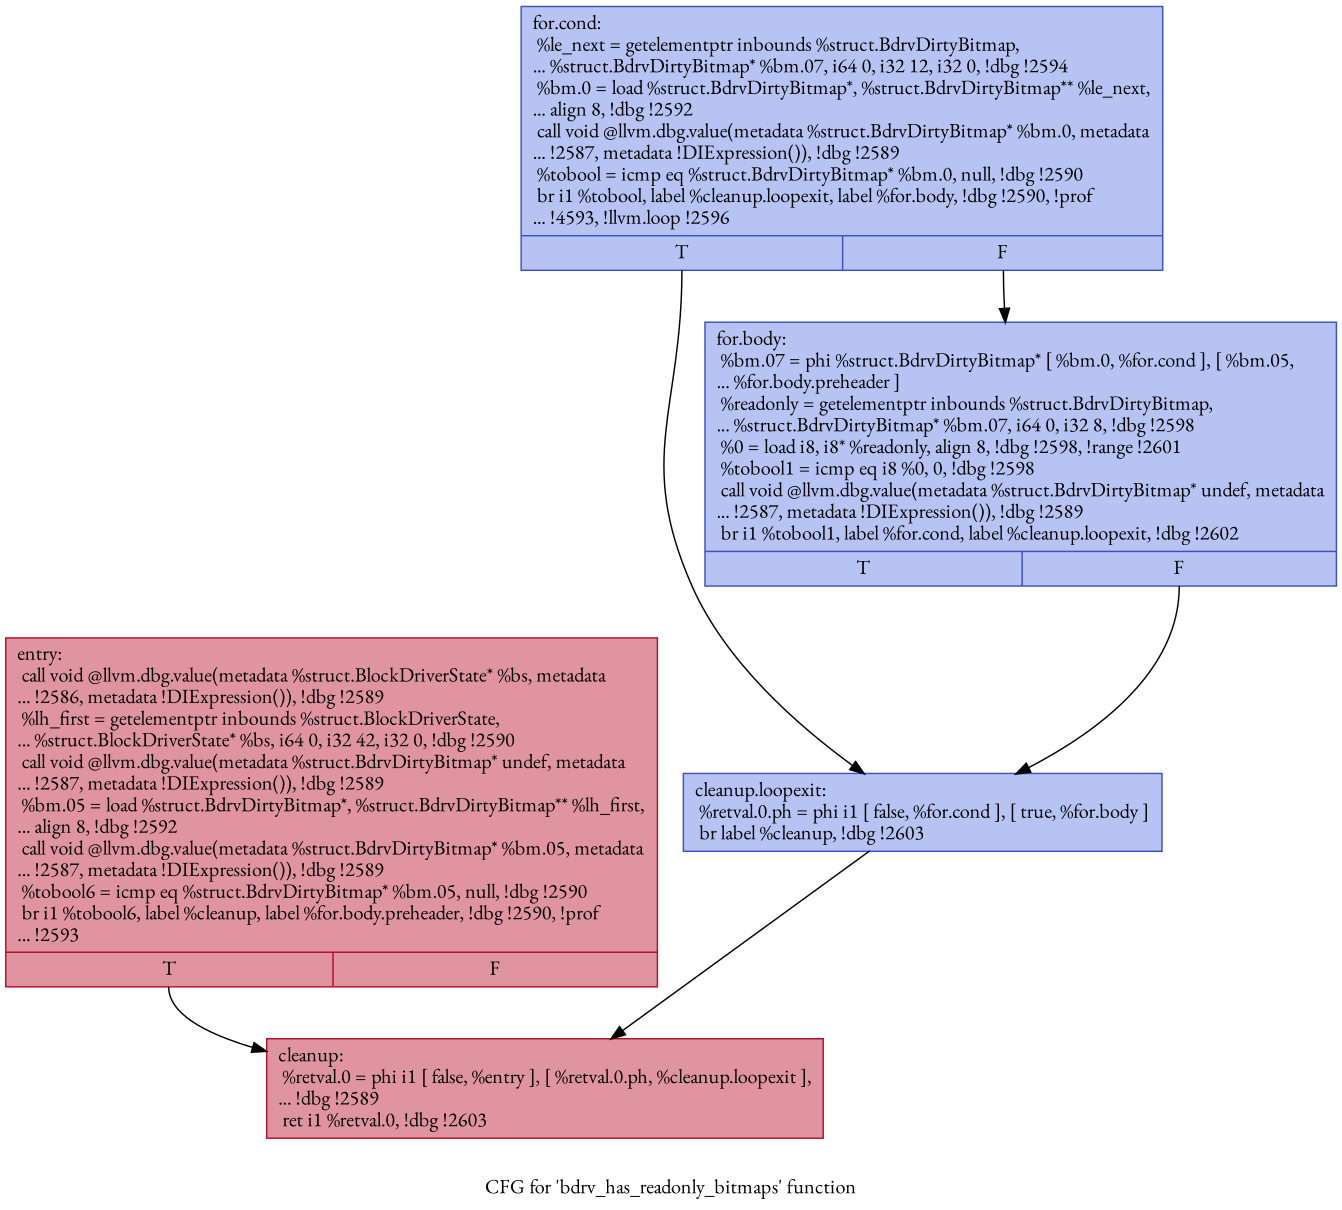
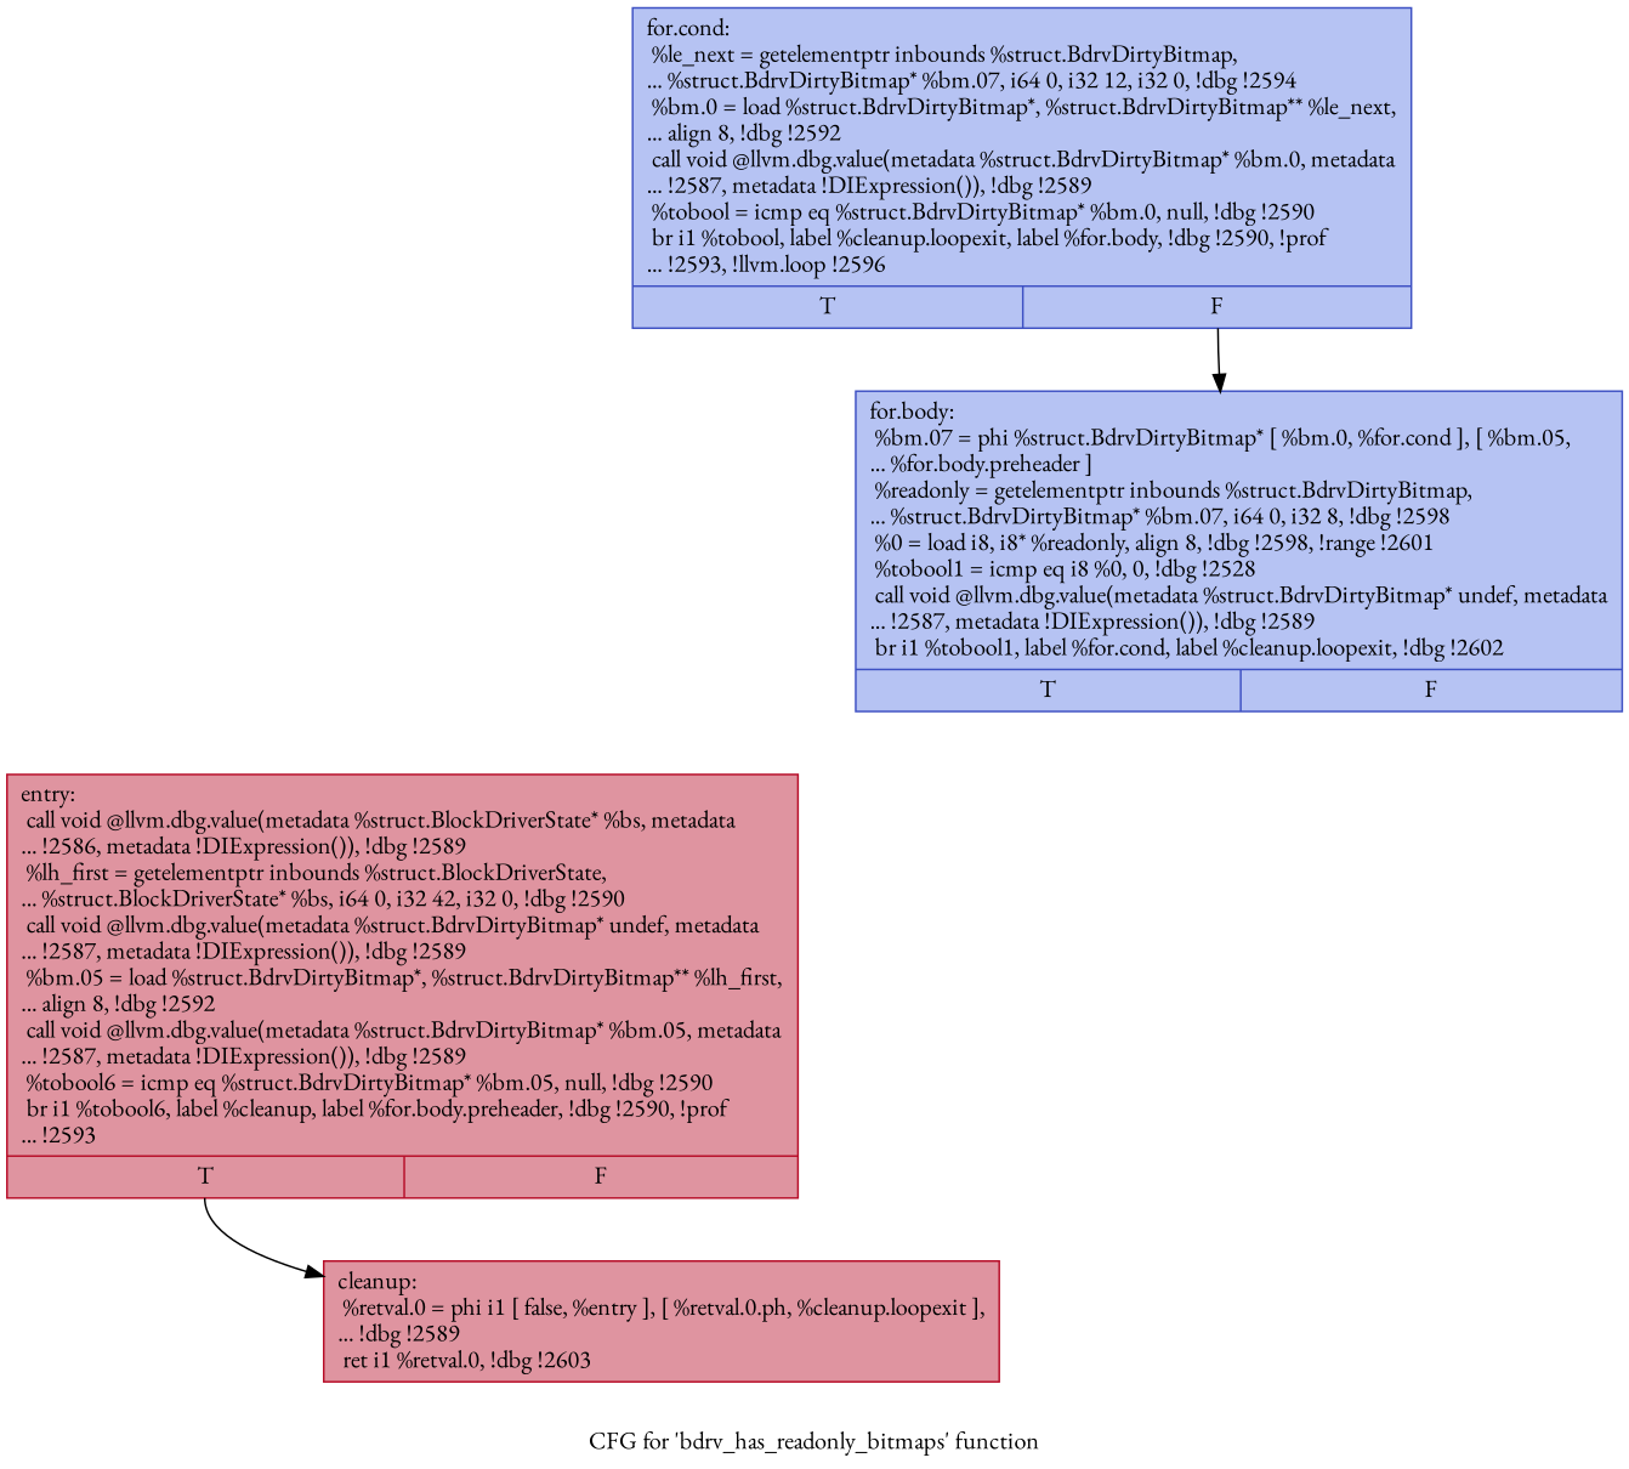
  digraph {
    fontname="EB Garamond"
    label="CFG for 'bdrv_has_readonly_bitmaps' function"
    node [color="#3d50c3ff" fillcolor="#5977e370" fontname="EB Garamond" shape=record style=filled]
    edge [fontname="EB Garamond" tailport=s0]
    n1 [color="#b70d28ff" fillcolor="#b70d2870" label="{entry:\l  call void @llvm.dbg.value(metadata %struct.BlockDriverState* %bs, metadata\l... !2586, metadata !DIExpression()), !dbg !2589\l  %lh_first = getelementptr inbounds %struct.BlockDriverState,\l... %struct.BlockDriverState* %bs, i64 0, i32 42, i32 0, !dbg !2590\l  call void @llvm.dbg.value(metadata %struct.BdrvDirtyBitmap* undef, metadata\l... !2587, metadata !DIExpression()), !dbg !2589\l  %bm.05 = load %struct.BdrvDirtyBitmap*, %struct.BdrvDirtyBitmap** %lh_first,\l... align 8, !dbg !2592\l  call void @llvm.dbg.value(metadata %struct.BdrvDirtyBitmap* %bm.05, metadata\l... !2587, metadata !DIExpression()), !dbg !2589\l  %tobool6 = icmp eq %struct.BdrvDirtyBitmap* %bm.05, null, !dbg !2590\l  br i1 %tobool6, label %cleanup, label %for.body.preheader, !dbg !2590, !prof\l... !2593\l|{<s0>T|<s1>F}}"]
    n2 [color="#b70d28ff" fillcolor="#b70d2870" label="{cleanup:                                          \l  %retval.0 = phi i1 [ false, %entry ], [ %retval.0.ph, %cleanup.loopexit ],\l... !dbg !2589\l  ret i1 %retval.0, !dbg !2603\l}"]
-   n3 [label="{for.body:                                         \l  %bm.07 = phi %struct.BdrvDirtyBitmap* [ %bm.0, %for.cond ], [ %bm.05,\l... %for.body.preheader ]\l  %readonly = getelementptr inbounds %struct.BdrvDirtyBitmap,\l... %struct.BdrvDirtyBitmap* %bm.07, i64 0, i32 8, !dbg !2598\l  %0 = load i8, i8* %readonly, align 8, !dbg !2598, !range !2601\l  %tobool1 = icmp eq i8 %0, 0, !dbg !2598\l  call void @llvm.dbg.value(metadata %struct.BdrvDirtyBitmap* undef, metadata\l... !2587, metadata !DIExpression()), !dbg !2589\l  br i1 %tobool1, label %for.cond, label %cleanup.loopexit, !dbg !2602\l|{<s0>T|<s1>F}}"]
-   n4 [label="{cleanup.loopexit:                                 \l  %retval.0.ph = phi i1 [ false, %for.cond ], [ true, %for.body ]\l  br label %cleanup, !dbg !2603\l}"]
-   n5 [label="{for.cond:                                         \l  %le_next = getelementptr inbounds %struct.BdrvDirtyBitmap,\l... %struct.BdrvDirtyBitmap* %bm.07, i64 0, i32 12, i32 0, !dbg !2594\l  %bm.0 = load %struct.BdrvDirtyBitmap*, %struct.BdrvDirtyBitmap** %le_next,\l... align 8, !dbg !2592\l  call void @llvm.dbg.value(metadata %struct.BdrvDirtyBitmap* %bm.0, metadata\l... !2587, metadata !DIExpression()), !dbg !2589\l  %tobool = icmp eq %struct.BdrvDirtyBitmap* %bm.0, null, !dbg !2590\l  br i1 %tobool, label %cleanup.loopexit, label %for.body, !dbg !2590, !prof\l... !4593, !llvm.loop !2596\l|{<s0>T|<s1>F}}"]
+   n3 [label="{for.body:                                         \l  %bm.07 = phi %struct.BdrvDirtyBitmap* [ %bm.0, %for.cond ], [ %bm.05,\l... %for.body.preheader ]\l  %readonly = getelementptr inbounds %struct.BdrvDirtyBitmap,\l... %struct.BdrvDirtyBitmap* %bm.07, i64 0, i32 8, !dbg !2598\l  %0 = load i8, i8* %readonly, align 8, !dbg !2598, !range !2601\l  %tobool1 = icmp eq i8 %0, 0, !dbg !2528\l  call void @llvm.dbg.value(metadata %struct.BdrvDirtyBitmap* undef, metadata\l... !2587, metadata !DIExpression()), !dbg !2589\l  br i1 %tobool1, label %for.cond, label %cleanup.loopexit, !dbg !2602\l|{<s0>T|<s1>F}}"]
+   n5 [label="{for.cond:                                         \l  %le_next = getelementptr inbounds %struct.BdrvDirtyBitmap,\l... %struct.BdrvDirtyBitmap* %bm.07, i64 0, i32 12, i32 0, !dbg !2594\l  %bm.0 = load %struct.BdrvDirtyBitmap*, %struct.BdrvDirtyBitmap** %le_next,\l... align 8, !dbg !2592\l  call void @llvm.dbg.value(metadata %struct.BdrvDirtyBitmap* %bm.0, metadata\l... !2587, metadata !DIExpression()), !dbg !2589\l  %tobool = icmp eq %struct.BdrvDirtyBitmap* %bm.0, null, !dbg !2590\l  br i1 %tobool, label %cleanup.loopexit, label %for.body, !dbg !2590, !prof\l... !2593, !llvm.loop !2596\l|{<s0>T|<s1>F}}"]
    n1 -> n2
-   n3 -> n4 [tailport=s1]
-   n4 -> n2
    n5 -> n3 [tailport=s1]
-   n5 -> n4
  }
